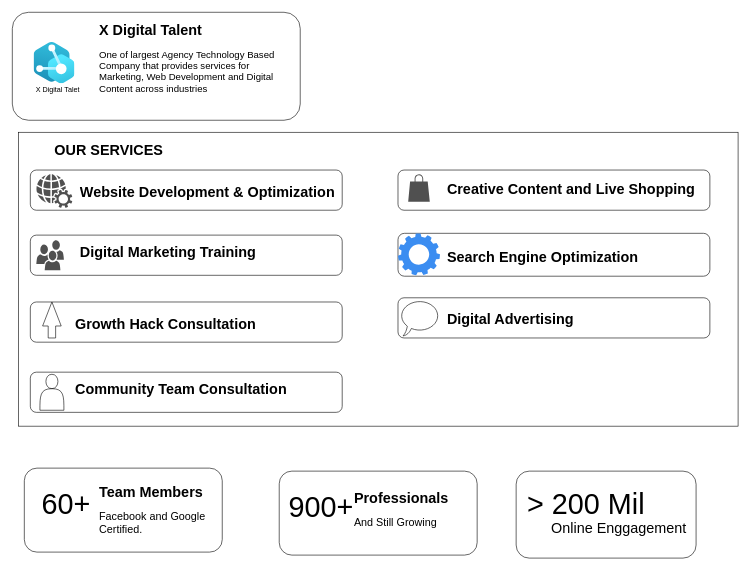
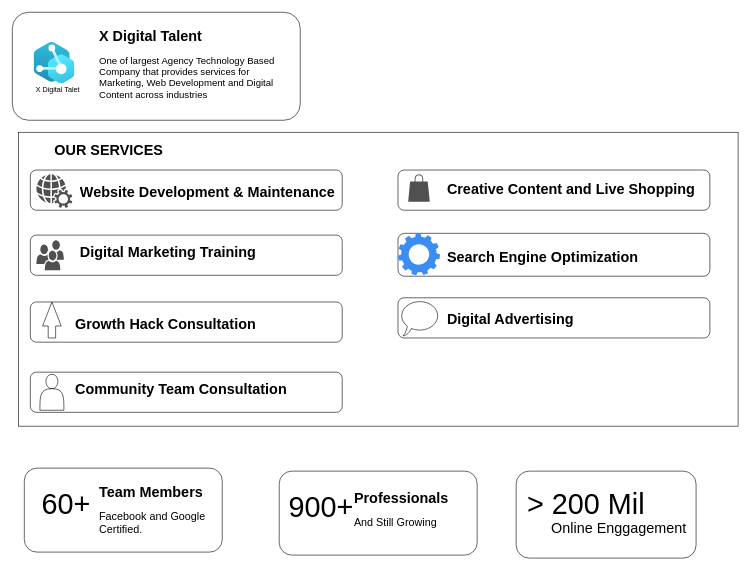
  <mxCell id="0" />
  <mxCell id="1" parent="0" />
  <mxCell id="2" value="" style="rounded=1;whiteSpace=wrap;html=1;" parent="1" vertex="1"><mxGeometry x="860" y="785" width="300" height="145" as="geometry" /></mxCell>
  <mxCell id="3" value="" style="rounded=0;whiteSpace=wrap;html=1;" parent="1" vertex="1"><mxGeometry x="30" y="220" width="1200" height="490" as="geometry" /></mxCell>
  <mxCell id="4" value="" style="rounded=1;whiteSpace=wrap;html=1;" parent="1" vertex="1"><mxGeometry x="663" y="496" width="520" height="67" as="geometry" /></mxCell>
  <mxCell id="5" value="" style="rounded=1;whiteSpace=wrap;html=1;" parent="1" vertex="1"><mxGeometry x="663" y="388.5" width="520" height="71.5" as="geometry" /></mxCell>
  <mxCell id="6" value="" style="rounded=1;whiteSpace=wrap;html=1;" parent="1" vertex="1"><mxGeometry x="663" y="283" width="520" height="67" as="geometry" /></mxCell>
  <mxCell id="7" value="" style="rounded=1;whiteSpace=wrap;html=1;" parent="1" vertex="1"><mxGeometry x="50" y="620" width="520" height="67" as="geometry" /></mxCell>
  <mxCell id="8" value="" style="rounded=1;whiteSpace=wrap;html=1;" parent="1" vertex="1"><mxGeometry x="50" y="503" width="520" height="67" as="geometry" /></mxCell>
  <mxCell id="9" value="" style="rounded=1;whiteSpace=wrap;html=1;" parent="1" vertex="1"><mxGeometry x="50" y="391.5" width="520" height="67" as="geometry" /></mxCell>
  <mxCell id="10" value="" style="rounded=1;whiteSpace=wrap;html=1;" parent="1" vertex="1"><mxGeometry x="50" y="283" width="520" height="67" as="geometry" /></mxCell>
  <mxCell id="11" value="" style="rounded=1;whiteSpace=wrap;html=1;" parent="1" vertex="1"><mxGeometry x="20" y="20" width="480" height="180" as="geometry" /></mxCell>
  <mxCell id="12" value="" style="aspect=fixed;html=1;points=[];align=center;image;fontSize=12;image=img/lib/azure2/internet_of_things/Digital_Twins.svg;" parent="1" vertex="1"><mxGeometry x="56" y="70" width="68" height="69" as="geometry" /></mxCell>
  <mxCell id="13" value="X Digital Talet" style="text;html=1;strokeColor=none;fillColor=none;align=center;verticalAlign=middle;whiteSpace=wrap;rounded=0;" parent="1" vertex="1"><mxGeometry x="46" y="139" width="100" height="20" as="geometry" /></mxCell>
- <mxCell id="14" value="&lt;h1&gt;&lt;font style=&quot;font-size: 24px&quot;&gt;X Digital Talent&lt;/font&gt;&lt;/h1&gt;&lt;p&gt;&lt;font size=&quot;3&quot;&gt;One of largest Agency Technology Based Company that provides services for Marketing, Web Development and Digital Content across industries&lt;/font&gt;&lt;/p&gt;" style="text;html=1;strokeColor=none;fillColor=none;spacing=5;spacingTop=-20;whiteSpace=wrap;overflow=hidden;rounded=0;" parent="1" vertex="1"><mxGeometry x="160" y="30" width="330" height="140" as="geometry" /></mxCell>
+ <mxCell id="14" value="&lt;h1&gt;&lt;font style=&quot;font-size: 24px&quot;&gt;X Digital Talent&lt;/font&gt;&lt;/h1&gt;&lt;p&gt;&lt;font size=&quot;3&quot;&gt;One of largest Agency Technology Based Company that provides services for Marketing, Web Development and Digital Content across industries&lt;/font&gt;&lt;/p&gt;" style="text;html=1;strokeColor=none;fillColor=none;spacing=5;spacingTop=-20;whiteSpace=wrap;overflow=hidden;rounded=0;" parent="1" vertex="1"><mxGeometry x="160" y="40" width="330" height="140" as="geometry" /></mxCell>
  <mxCell id="15" value="" style="pointerEvents=1;shadow=0;dashed=0;html=1;strokeColor=none;fillColor=#505050;labelPosition=center;verticalLabelPosition=bottom;verticalAlign=top;outlineConnect=0;align=center;shape=mxgraph.office.concepts.web_services;" parent="1" vertex="1"><mxGeometry x="60" y="290" width="60" height="56" as="geometry" /></mxCell>
  <mxCell id="16" value="" style="pointerEvents=1;shadow=0;dashed=0;html=1;strokeColor=none;fillColor=#505050;labelPosition=center;verticalLabelPosition=bottom;verticalAlign=top;outlineConnect=0;align=center;shape=mxgraph.office.users.users;" parent="1" vertex="1"><mxGeometry x="60" y="400" width="46" height="50" as="geometry" /></mxCell>
  <mxCell id="17" value="" style="html=1;shadow=0;dashed=0;align=center;verticalAlign=middle;shape=mxgraph.arrows2.arrow;dy=0.6;dx=40;direction=north;notch=0;" parent="1" vertex="1"><mxGeometry x="70.5" y="503" width="31" height="60" as="geometry" /></mxCell>
  <mxCell id="18" value="" style="pointerEvents=1;shadow=0;dashed=0;html=1;strokeColor=none;fillColor=#505050;labelPosition=center;verticalLabelPosition=bottom;verticalAlign=top;outlineConnect=0;align=center;shape=mxgraph.office.concepts.marketplace_shopping_bag;" parent="1" vertex="1"><mxGeometry x="680" y="290" width="36" height="46" as="geometry" /></mxCell>
- <mxCell id="19" value="&lt;h1&gt;Website Development &amp;amp; Optimization&lt;/h1&gt;" style="text;html=1;strokeColor=none;fillColor=none;spacing=5;spacingTop=-20;whiteSpace=wrap;overflow=hidden;rounded=0;" parent="1" vertex="1"><mxGeometry x="128" y="300" width="460" height="50" as="geometry" /></mxCell>
+ <mxCell id="19" value="&lt;h1&gt;Website Development &amp;amp; Maintenance&lt;/h1&gt;" style="text;html=1;strokeColor=none;fillColor=none;spacing=5;spacingTop=-20;whiteSpace=wrap;overflow=hidden;rounded=0;" parent="1" vertex="1"><mxGeometry x="128" y="300" width="460" height="50" as="geometry" /></mxCell>
  <mxCell id="20" value="&lt;font style=&quot;font-size: 24px&quot;&gt;&lt;b&gt;OUR SERVICES&lt;/b&gt;&lt;/font&gt;" style="text;html=1;strokeColor=none;fillColor=none;align=center;verticalAlign=middle;whiteSpace=wrap;rounded=0;" parent="1" vertex="1"><mxGeometry x="66" y="240" width="230" height="20" as="geometry" /></mxCell>
  <mxCell id="21" value="&lt;h1&gt;Digital Marketing Training&lt;/h1&gt;" style="text;html=1;strokeColor=none;fillColor=none;spacing=5;spacingTop=-20;whiteSpace=wrap;overflow=hidden;rounded=0;" parent="1" vertex="1"><mxGeometry x="128" y="400" width="460" height="50" as="geometry" /></mxCell>
  <mxCell id="22" value="&lt;h1&gt;Growth Hack Consultation&lt;/h1&gt;" style="text;html=1;strokeColor=none;fillColor=none;spacing=5;spacingTop=-20;whiteSpace=wrap;overflow=hidden;rounded=0;" parent="1" vertex="1"><mxGeometry x="120" y="520" width="460" height="50" as="geometry" /></mxCell>
  <mxCell id="23" value="" style="shape=actor;whiteSpace=wrap;html=1;" parent="1" vertex="1"><mxGeometry x="66" y="623.5" width="40" height="60" as="geometry" /></mxCell>
  <mxCell id="24" value="&lt;h1&gt;Community Team Consultation&lt;/h1&gt;" style="text;html=1;strokeColor=none;fillColor=none;spacing=5;spacingTop=-20;whiteSpace=wrap;overflow=hidden;rounded=0;" parent="1" vertex="1"><mxGeometry x="120" y="628.5" width="460" height="50" as="geometry" /></mxCell>
  <mxCell id="25" value="&lt;h1&gt;Creative Content and Live Shopping&lt;/h1&gt;" style="text;html=1;strokeColor=none;fillColor=none;spacing=5;spacingTop=-20;whiteSpace=wrap;overflow=hidden;rounded=0;" parent="1" vertex="1"><mxGeometry x="740" y="296" width="460" height="50" as="geometry" /></mxCell>
  <mxCell id="26" value="" style="html=1;aspect=fixed;strokeColor=none;shadow=0;align=center;verticalAlign=top;fillColor=#3B8DF1;shape=mxgraph.gcp2.gear" parent="1" vertex="1"><mxGeometry x="663" y="388.5" width="70" height="70" as="geometry" /></mxCell>
  <mxCell id="27" value="&lt;h1&gt;Search Engine Optimization&lt;/h1&gt;" style="text;html=1;strokeColor=none;fillColor=none;spacing=5;spacingTop=-20;whiteSpace=wrap;overflow=hidden;rounded=0;" parent="1" vertex="1"><mxGeometry x="740" y="408.5" width="460" height="50" as="geometry" /></mxCell>
  <mxCell id="28" value="" style="whiteSpace=wrap;html=1;shape=mxgraph.basic.oval_callout" parent="1" vertex="1"><mxGeometry x="666" y="499.5" width="67" height="60" as="geometry" /></mxCell>
  <mxCell id="29" value="&lt;h1&gt;Digital Advertising&lt;/h1&gt;" style="text;html=1;strokeColor=none;fillColor=none;spacing=5;spacingTop=-20;whiteSpace=wrap;overflow=hidden;rounded=0;" parent="1" vertex="1"><mxGeometry x="740" y="513" width="460" height="50" as="geometry" /></mxCell>
  <mxCell id="30" value="" style="rounded=1;whiteSpace=wrap;html=1;" parent="1" vertex="1"><mxGeometry x="40" y="780" width="330" height="140" as="geometry" /></mxCell>
  <mxCell id="31" value="&lt;font style=&quot;font-size: 48px&quot;&gt;60+&lt;/font&gt;" style="text;html=1;strokeColor=none;fillColor=none;align=center;verticalAlign=middle;whiteSpace=wrap;rounded=0;" parent="1" vertex="1"><mxGeometry x="60" y="770" width="100" height="140" as="geometry" /></mxCell>
  <mxCell id="32" value="&lt;h1&gt;Team Members&lt;/h1&gt;&lt;p&gt;&lt;font style=&quot;font-size: 18px&quot;&gt;Facebook and Google Certified.&lt;/font&gt;&lt;/p&gt;" style="text;html=1;strokeColor=none;fillColor=none;spacing=5;spacingTop=-20;whiteSpace=wrap;overflow=hidden;rounded=0;" parent="1" vertex="1"><mxGeometry x="160" y="800" width="190" height="120" as="geometry" /></mxCell>
  <mxCell id="33" value="" style="rounded=1;whiteSpace=wrap;html=1;" parent="1" vertex="1"><mxGeometry x="465" y="785" width="330" height="140" as="geometry" /></mxCell>
  <mxCell id="34" value="&lt;font style=&quot;font-size: 48px&quot;&gt;900+&lt;/font&gt;" style="text;html=1;strokeColor=none;fillColor=none;align=center;verticalAlign=middle;whiteSpace=wrap;rounded=0;" parent="1" vertex="1"><mxGeometry x="485" y="775" width="100" height="140" as="geometry" /></mxCell>
  <mxCell id="35" value="&lt;h1&gt;Professionals&lt;/h1&gt;&lt;p&gt;&lt;span style=&quot;font-size: 18px&quot;&gt;And Still Growing&lt;/span&gt;&lt;/p&gt;" style="text;html=1;strokeColor=none;fillColor=none;spacing=5;spacingTop=-20;whiteSpace=wrap;overflow=hidden;rounded=0;" parent="1" vertex="1"><mxGeometry x="585" y="810" width="190" height="115" as="geometry" /></mxCell>
  <mxCell id="36" value="&lt;font style=&quot;font-size: 48px&quot;&gt;&amp;gt; 200 Mil&lt;/font&gt;" style="text;html=1;strokeColor=none;fillColor=none;align=center;verticalAlign=middle;whiteSpace=wrap;rounded=0;" parent="1" vertex="1"><mxGeometry x="873" y="770" width="207" height="140" as="geometry" /></mxCell>
  <mxCell id="37" value="&lt;font style=&quot;font-size: 24px&quot;&gt;Online Enggagement&lt;/font&gt;" style="text;html=1;strokeColor=none;fillColor=none;align=center;verticalAlign=middle;whiteSpace=wrap;rounded=0;" parent="1" vertex="1"><mxGeometry x="848" y="820" width="367" height="120" as="geometry" /></mxCell>
